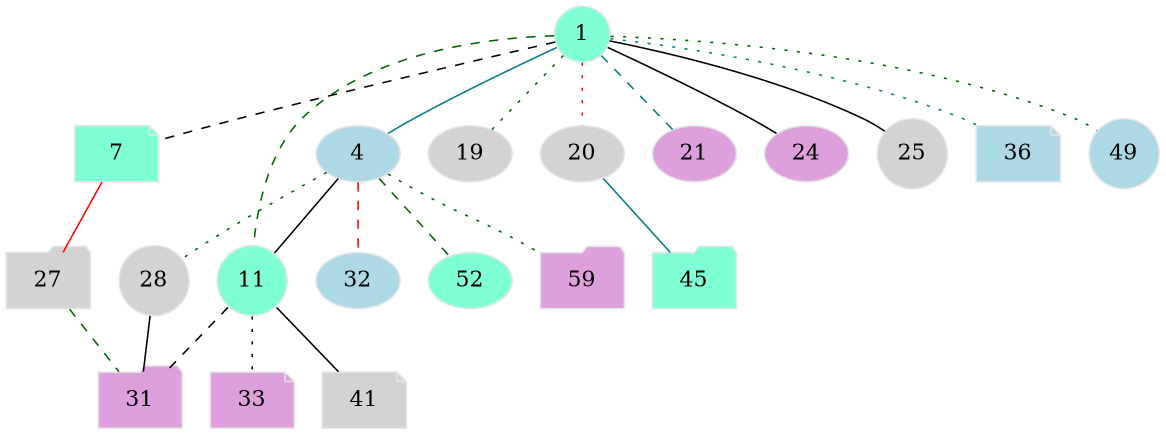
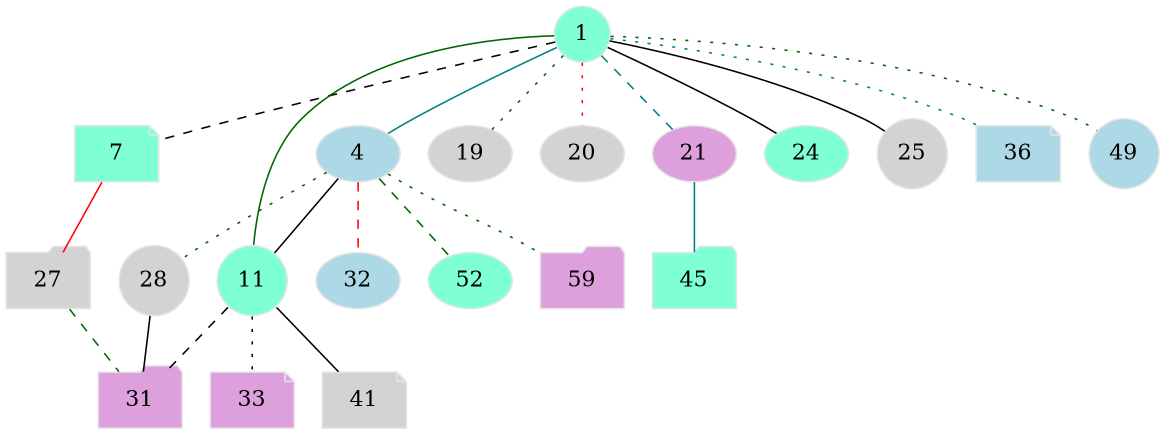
  graph {
    node [color=gray90 fillcolor=aquamarine shape=ellipse style=filled]
    edge [color=black style=solid]
    1 [shape=circle super="+2+3+44+54"]
    4 [fillcolor=lightblue super="+43+26+9+47"]
    7 [shape=note super="+13+15+17"]
    11 [shape=circle super="+40+14+12+39"]
    19 [fillcolor=lightgrey super="+50"]
    20 [fillcolor=lightgrey super="+37"]
    21 [fillcolor=plum]
-   24 [fillcolor=plum super="+60"]
+   24 [super="+60"]
    25 [fillcolor=lightgrey shape=circle]
    36 [fillcolor=lightblue shape=note]
    49 [fillcolor=lightblue shape=circle super="+64"]
    28 [fillcolor=lightgrey shape=circle]
    32 [fillcolor=lightblue]
    52 [super="+66"]
    59 [fillcolor=plum shape=folder super="+61"]
    27 [fillcolor=lightgrey shape=folder]
    31 [fillcolor=plum shape=folder super="+48"]
    33 [fillcolor=plum shape=note super="+56"]
    41 [fillcolor=lightgrey shape=note super="+63"]
    45 [shape=folder]
    1 -- 4 [color=teal weight=2]
    1 -- 7 [style=dashed]
-   1 -- 11 [color=darkgreen style=dashed]
+   1 -- 11 [color=darkgreen]
    1 -- 19 [color=darkgreen style=dotted]
    1 -- 20 [color=red style=dotted]
    1 -- 21 [color=teal style=dashed]
    1 -- 24
    1 -- 25
    1 -- 36 [color=teal style=dotted]
    1 -- 49 [color=darkgreen style=dotted]
    4 -- 11
    4 -- 28 [color=darkgreen style=dotted]
    4 -- 32 [color=red style=dashed]
    4 -- 52 [color=darkgreen style=dashed]
    4 -- 59 [color=darkgreen style=dotted]
    7 -- 27 [color=red]
    11 -- 31 [style=dashed]
    11 -- 33 [style=dotted]
    11 -- 41
-   20 -- 45 [color=teal]
+   21 -- 45 [color=teal]
    28 -- 31
    27 -- 31 [color=darkgreen style=dashed]
  }
